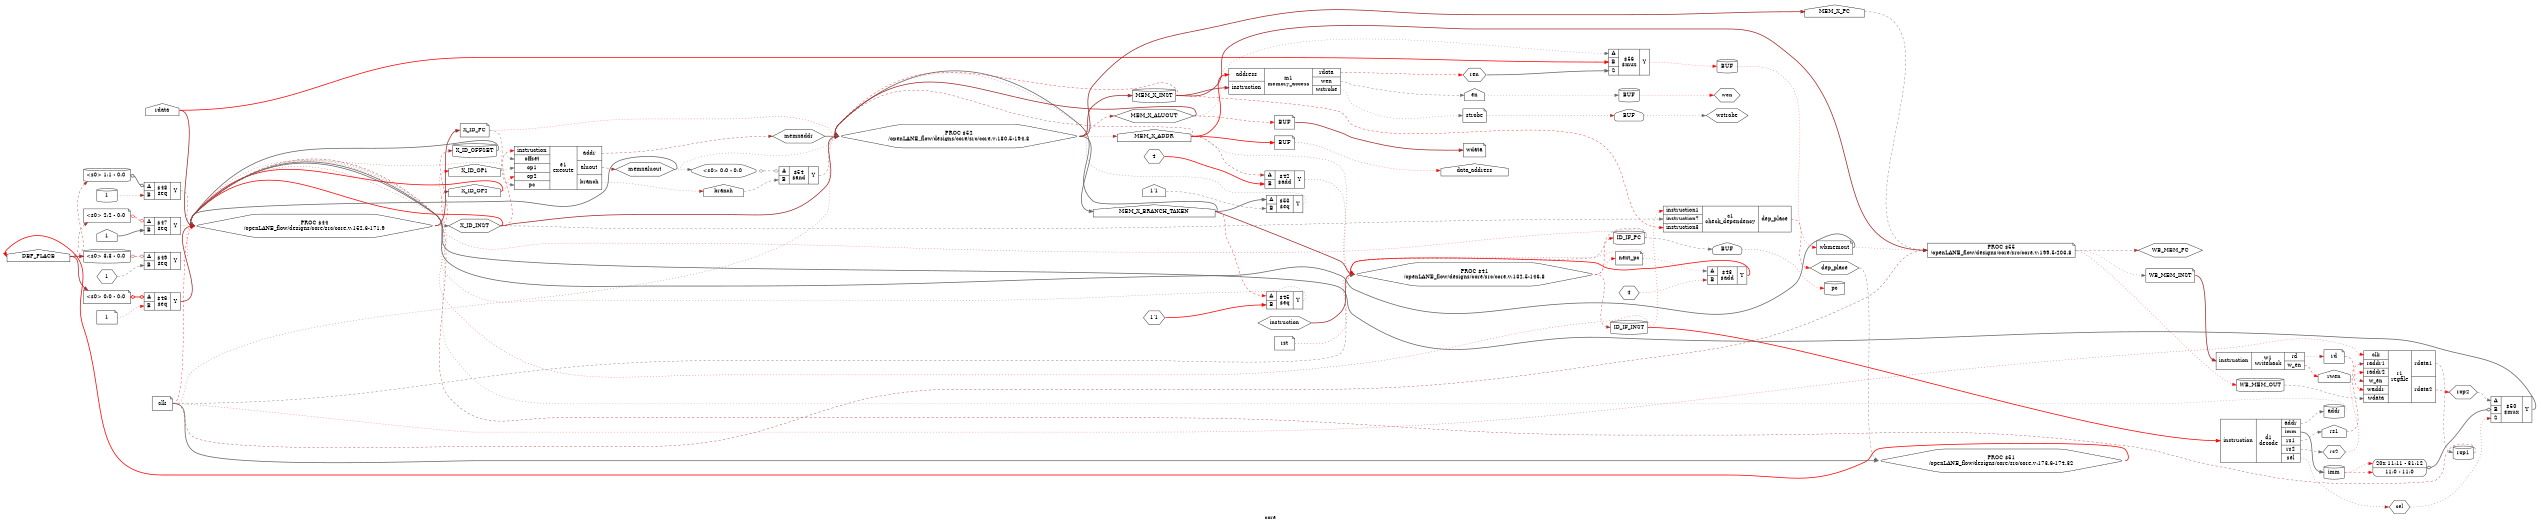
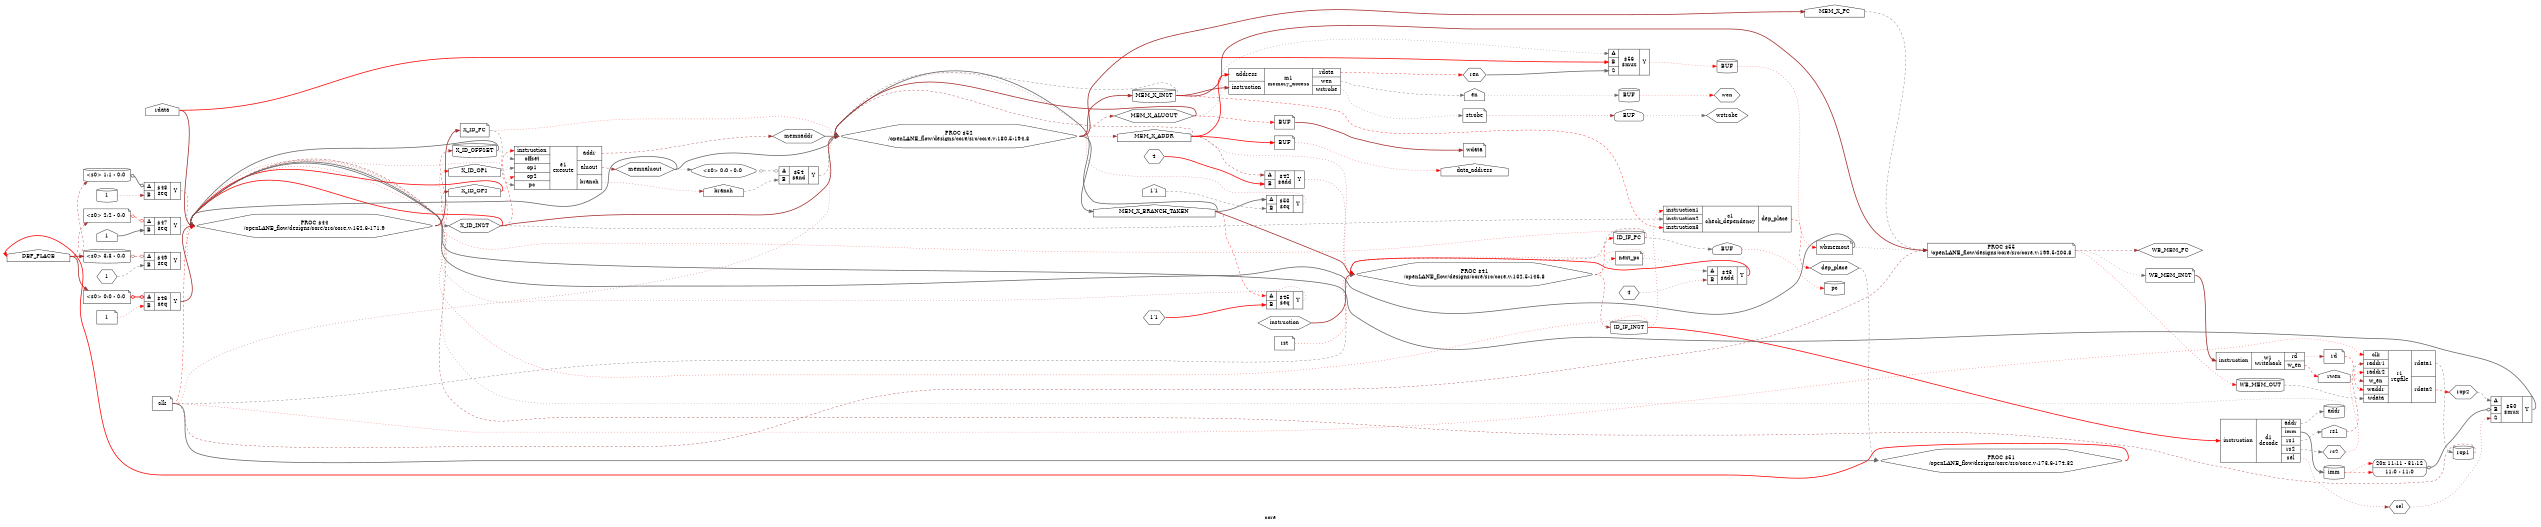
  digraph {
    label=core
    rankdir=LR
    remincross=true
    node [color=black fontcolor=black shape=hexagon]
    edge [color=gray40 headport=w style=dashed tailport=e]
    n1 [label=DEP_PLACE shape=house]
    n2 [label="<s0> 3:3 - 0:0 " shape=cylinder style=rounded color="" fontcolor=""]
    n3 [label="<s0> 1:1 - 0:0 " shape=cylinder style=rounded color="" fontcolor=""]
    n4 [label="<s0> 2:2 - 0:0 " shape=note style=rounded color="" fontcolor=""]
    n5 [label="<s0> 0:0 - 0:0 " shape=note style=rounded color="" fontcolor=""]
    n6 [label="{{<p72> A|<p73> B}|$49\n$eq|{<p75> Y}}" shape=record color="" fontcolor=""]
    n7 [label="{{<p72> A|<p73> B}|$48\n$eq|{<p75> Y}}" shape=record color="" fontcolor=""]
    n8 [label="{{<p72> A|<p73> B}|$47\n$eq|{<p75> Y}}" shape=record color="" fontcolor=""]
    n9 [label="{{<p72> A|<p73> B}|$46\n$eq|{<p75> Y}}" shape=record color="" fontcolor=""]
    n10 [label=dep_place]
    n11 [label="PROC $51\n/openLANE_flow/designs/core/src/core.v:173.6-174.32" style=rounded color="" fontcolor=""]
    n12 [label=rwen shape=house]
    n13 [label="{{<p71> clk|<p95> raddr1|<p96> raddr2|<p93> w_en|<p97> waddr|<p65> wdata}|r1\nregfile|{<p98> rdata1|<p99> rdata2}}" shape=record color="" fontcolor=""]
    n14 [label=rop2]
    n15 [label=rop1 shape=cylinder]
    n16 [label=rd shape=note]
    n17 [label=WB_MEM_OUT shape=cylinder]
    n18 [label=WB_MEM_INST shape=note]
    n19 [label="{{<p69> instruction}|w1\nwriteback|{<p32> rd|<p93> w_en}}" shape=record color="" fontcolor=""]
    n20 [label=WB_MEM_PC]
    n21 [label=en shape=house]
    n22 [label=BUF shape=cylinder style=rounded color="" fontcolor=""]
    n23 [label=wen]
    n24 [label=strobe shape=note]
    n25 [label=BUF shape=house style=rounded color="" fontcolor=""]
    n26 [label=wstrobe]
    n27 [label=wbmemout shape=note]
    n28 [label="PROC $55\n/openLANE_flow/designs/core/src/core.v:199.5-203.8" shape=note style=rounded color="" fontcolor=""]
    n29 [label="PROC $44\n/openLANE_flow/designs/core/src/core.v:152.6-171.9" style=rounded color="" fontcolor=""]
    n30 [label=X_ID_PC shape=note]
    n31 [label=X_ID_OFFSET shape=cylinder]
    n32 [label=X_ID_OP2 shape=house]
    n33 [label=X_ID_OP1 shape=house]
    n34 [label=X_ID_INST]
    n35 [label=MEM_X_BRANCH_TAKEN shape=house]
    n36 [label="{{<p72> A|<p73> B}|$53\n$eq|{<p75> Y}}" shape=record color="" fontcolor=""]
    n37 [label="{{<p72> A|<p73> B}|$45\n$eq|{<p75> Y}}" shape=record color="" fontcolor=""]
    n38 [label="PROC $52\n/openLANE_flow/designs/core/src/core.v:180.5-194.8" style=rounded color="" fontcolor=""]
    n39 [label="PROC $41\n/openLANE_flow/designs/core/src/core.v:132.5-146.8" style=rounded color="" fontcolor=""]
    n40 [label=MEM_X_PC shape=house]
    n41 [label=MEM_X_ALUOUT]
    n42 [label=MEM_X_INST shape=cylinder]
    n43 [label=MEM_X_ADDR shape=house]
    n44 [label=next_pc shape=note]
    n45 [label=ID_IF_PC shape=cylinder]
    n46 [label=ID_IF_INST shape=cylinder]
    n47 [label="{{<p72> A|<p73> B|<p74> S}|$56\n$mux|{<p75> Y}}" shape=record color="" fontcolor=""]
    n48 [label=BUF shape=note style=rounded color="" fontcolor=""]
    n49 [label=BUF shape=cylinder style=rounded color="" fontcolor=""]
    n50 [label=wdata shape=note]
    n51 [label="{{<p87> address|<p69> instruction}|m1\nmemory_access|{<p62> rdata|<p63> wen|<p64> wstrobe}}" shape=record color="" fontcolor=""]
-   n52 [label="{{<p89> instruction1|<p90> instruction7|<p91> instruction3}|c1\ncheck_dependency|{<p30> dep_place}}" shape=record color="" fontcolor=""]
+   n52 [label="{{<p89> instruction1|<p90> instruction2|<p91> instruction3}|c1\ncheck_dependency|{<p30> dep_place}}" shape=record color="" fontcolor=""]
    n53 [label=ren]
    n54 [label="{{<p72> A|<p73> B}|$42\n$add|{<p75> Y}}" shape=record color="" fontcolor=""]
    n55 [label=BUF shape=note style=rounded color="" fontcolor=""]
    n56 [label=data_address shape=house]
    n57 [label=branch shape=house]
    n58 [label="{{<p72> A|<p73> B}|$54\n$and|{<p75> Y}}" shape=record color="" fontcolor=""]
    n59 [label=memxaddr]
    n60 [label=memxaluout]
    n61 [label="<s0> 0:0 - 0:0 " style=rounded color="" fontcolor=""]
    n62 [label="{{<p69> instruction|<p101> offset|<p102> op1|<p103> op2|<p68> pc}|e1\nexecute|{<p58> addr|<p104> aluout|<p44> branch}}" shape=record color="" fontcolor=""]
    n63 [label=sel]
    n64 [label="{{<p72> A|<p73> B|<p74> S}|$50\n$mux|{<p75> Y}}" shape=record color="" fontcolor=""]
    n65 [label=rs2]
    n66 [label=rs1 shape=house]
    n67 [label=imm shape=cylinder]
    n68 [label="<s20> 20x 11:11 - 31:12 |<s0> 11:0 - 11:0 " shape=record style=rounded color="" fontcolor=""]
    n69 [label=addr shape=cylinder]
    n70 [label="{{<p72> A|<p73> B}|$43\n$add|{<p75> Y}}" shape=record color="" fontcolor=""]
    n71 [label=BUF shape=house style=rounded color="" fontcolor=""]
    n72 [label=pc shape=cylinder]
    n73 [label="{{<p69> instruction}|d1\ndecode|{<p58> addr|<p55> imm|<p54> rs1|<p53> rs2|<p52> sel}}" shape=record color="" fontcolor=""]
    n74 [label=rdata shape=house]
    n75 [label=instruction]
    n76 [label=rst shape=note]
    n77 [label=clk shape=note]
    n78 [label="1'1" shape=house color="" fontcolor=""]
    n79 [label=1 color="" fontcolor=""]
    n80 [label=1 shape=cylinder color="" fontcolor=""]
    n81 [label=1 shape=house color="" fontcolor=""]
    n82 [label=1 shape=note color="" fontcolor=""]
    n83 [label="1'1" color="" fontcolor=""]
    n84 [label=4 color="" fontcolor=""]
    n85 [label=4 color="" fontcolor=""]
    n1 -> n2 [color=brown headport="s0:w" style=bold]
    n1 -> n3 [color=brown headport="s0:w"]
    n1 -> n4 [color=brown headport="s0:w"]
    n1 -> n5 [color=brown headport="s0:w" style=bold]
    n2 -> n6 [arrowhead=odiamond arrowtail=odiamond color=brown dir=both headport="p72:w"]
    n3 -> n7 [arrowhead=odiamond arrowtail=odiamond dir=both headport="p72:w" style=bold]
    n4 -> n8 [arrowhead=odiamond arrowtail=odiamond color=red dir=both headport="p72:w"]
    n5 -> n9 [arrowhead=odiamond arrowtail=odiamond color=red dir=both headport="p72:w" style=bold]
    n6 -> n29 [color=red style=dotted tailport="p75:e"]
    n7 -> n29 [tailport="p75:e"]
    n8 -> n29 [color=brown style=dotted tailport="p75:e"]
    n9 -> n29 [color=brown style=bold tailport="p75:e"]
    n10 -> n11
    n11 -> n1 [color=red style=bold]
    n12 -> n13 [color=brown headport="p93:w" style=dotted]
    n13 -> n14 [color=red tailport="p99:e"]
    n13 -> n15 [tailport="p98:e"]
    n14 -> n64 [headport="p72:w"]
    n15 -> n29 [color=brown]
    n16 -> n13 [color=red headport="p97:w"]
    n17 -> n13 [headport="p65:w"]
    n18 -> n19 [color=brown headport="p69:w" style=bold]
    n19 -> n12 [color=red tailport="p93:e"]
    n19 -> n16 [color=brown style=dotted tailport="p32:e"]
    n21 -> n22 [headport="w:w" style=dotted]
    n22 -> n23 [color=red style=dotted tailport="e:e"]
    n24 -> n25 [color=brown headport="w:w" style=dotted]
    n25 -> n26 [style=dotted tailport="e:e"]
    n27 -> n28 [style=dotted]
    n27 -> n29 [style=bold]
    n28 -> n17 [color=red style=dotted]
    n28 -> n18 [style=dotted]
    n28 -> n20 [color=brown]
    n29 -> n30 [color=brown style=bold]
    n29 -> n31 [color=brown]
    n29 -> n32 [color=brown]
    n29 -> n33 [color=red style=dotted]
    n29 -> n34 [style=dotted]
    n30 -> n38 [color=red style=dotted]
    n30 -> n62 [headport="p68:w"]
    n31 -> n29 [style=bold]
    n31 -> n62 [headport="p101:w" style=dotted]
    n32 -> n29 [color=red style=bold]
    n32 -> n62 [color=red headport="p103:w" style=dotted]
    n33 -> n29 [color=brown style=dotted]
    n33 -> n62 [headport="p102:w" style=dotted]
    n34 -> n29 [color=red style=bold]
    n34 -> n38 [color=brown style=bold]
    n34 -> n52 [headport="p90:w"]
    n34 -> n62 [color=red headport="p69:w"]
    n35 -> n36 [headport="p72:w" style=bold]
    n35 -> n37 [color=red headport="p72:w"]
    n35 -> n38 [style=bold]
    n35 -> n39 [color=brown style=bold]
    n36 -> n38 [color=brown style=dotted tailport="p75:e"]
    n37 -> n29 [color=brown style=dotted tailport="p75:e"]
    n38 -> n35 [style=bold]
    n38 -> n40 [color=brown style=bold]
    n38 -> n41 [color=brown]
    n38 -> n42 [color=brown style=bold]
    n38 -> n43 [color=brown style=dotted]
    n39 -> n44 [color=red style=dotted]
    n39 -> n45 [color=red]
    n39 -> n46 [color=brown]
    n40 -> n28
    n41 -> n38 [color=brown style=bold]
    n41 -> n47 [headport="p72:w" style=dotted]
    n41 -> n48 [color=red headport="w:w"]
    n42 -> n28 [color=brown style=bold]
-   n42 -> n38 [color=red]
+   n42 -> n38
    n42 -> n51 [color=brown headport="p69:w" style=bold]
    n42 -> n52 [color=red headport="p91:w"]
    n43 -> n38 [color=brown]
    n43 -> n39 [color=brown style=dotted]
    n43 -> n51 [color=red headport="p87:w" style=bold]
    n43 -> n54 [color=brown headport="p72:w"]
    n43 -> n55 [color=red headport="w:w" style=bold]
    n44 -> n39 [color=red style=dotted]
    n44 -> n70 [headport="p72:w" style=dotted]
    n45 -> n29 [color=red style=dotted]
    n45 -> n39
    n45 -> n71 [headport="w:w"]
    n46 -> n29 [color=red style=dotted]
    n46 -> n52 [color=red headport="p89:w" style=dotted]
    n46 -> n73 [color=red headport="p69:w" style=bold]
    n47 -> n49 [color=red headport="w:w" style=dotted tailport="p75:e"]
    n48 -> n50 [color=brown style=bold tailport="e:e"]
    n49 -> n27 [color=red style=dotted tailport="e:e"]
    n51 -> n21 [tailport="p63:e"]
    n51 -> n24 [style=dotted tailport="p64:e"]
    n51 -> n53 [color=red tailport="p62:e"]
    n52 -> n10 [color=red tailport="p30:e"]
    n53 -> n47 [headport="p74:w" style=bold]
    n54 -> n39 [color=brown style=dotted tailport="p75:e"]
    n55 -> n56 [color=red style=dotted tailport="e:e"]
    n57 -> n58 [headport="p73:w"]
    n58 -> n38 [tailport="p75:e"]
    n59 -> n38 [style=bold]
    n60 -> n29 [style=bold]
-   n60 -> n38 [style=dotted]
+   n60 -> n38 [style=bold]
    n60 -> n61 [headport="s0:w" style=dotted]
    n61 -> n58 [arrowhead=odiamond arrowtail=odiamond dir=both headport="p72:w"]
    n62 -> n57 [color=brown style=dotted tailport="p44:e"]
    n62 -> n59 [color=brown tailport="p58:e"]
    n62 -> n60 [color=brown tailport="p104:e"]
    n63 -> n64 [color=brown headport="p74:w" style=dotted]
    n64 -> n29 [style=bold tailport="p75:e"]
    n65 -> n13 [color=red headport="p96:w" style=dotted]
    n66 -> n13 [color=brown headport="p95:w"]
    n67 -> n68 [color=red headport="s0:w"]
    n67 -> n68 [color=red headport="s20:w" style=dotted]
    n68 -> n64 [arrowhead=odiamond arrowtail=odiamond dir=both headport="p73:w" style=bold]
    n69 -> n29 [style=dotted]
    n70 -> n39 [color=red style=bold tailport="p75:e"]
    n71 -> n72 [color=red style=dotted tailport="e:e"]
    n73 -> n63 [color=brown style=dotted tailport="p52:e"]
    n73 -> n65 [tailport="p53:e"]
    n73 -> n66 [tailport="p54:e"]
    n73 -> n67 [style=bold tailport="p55:e"]
    n73 -> n69 [tailport="p58:e"]
    n74 -> n29 [color=brown style=bold]
    n74 -> n47 [color=red headport="p73:w" style=bold]
    n75 -> n39 [color=brown style=bold]
    n76 -> n39 [color=red style=dotted]
    n77 -> n11 [style=bold]
    n77 -> n13 [color=red headport="p71:w" style=dotted]
    n77 -> n28 [color=brown]
    n77 -> n29 [color=red]
    n77 -> n38 [color=brown style=dotted]
    n77 -> n39
    n78 -> n36 [headport="p73:w"]
    n79 -> n6 [headport="p73:w"]
    n80 -> n7 [color=brown headport="p73:w" style=dotted]
    n81 -> n8 [headport="p73:w" style=bold]
    n82 -> n9 [color=red headport="p73:w" style=dotted]
    n83 -> n37 [color=red headport="p73:w" style=bold]
    n84 -> n70 [color=brown headport="p73:w" style=dotted]
    n85 -> n54 [color=red headport="p73:w" style=bold]
  }
